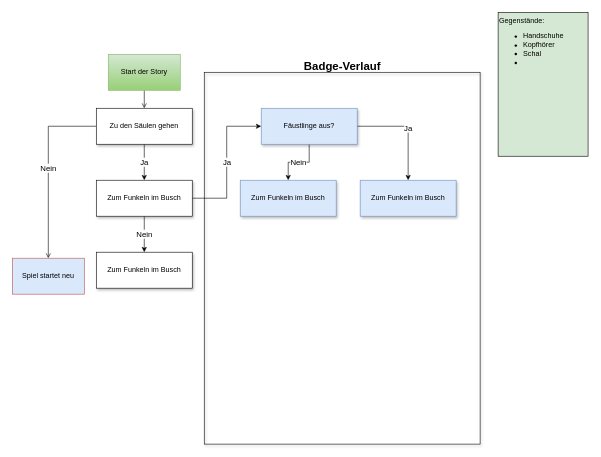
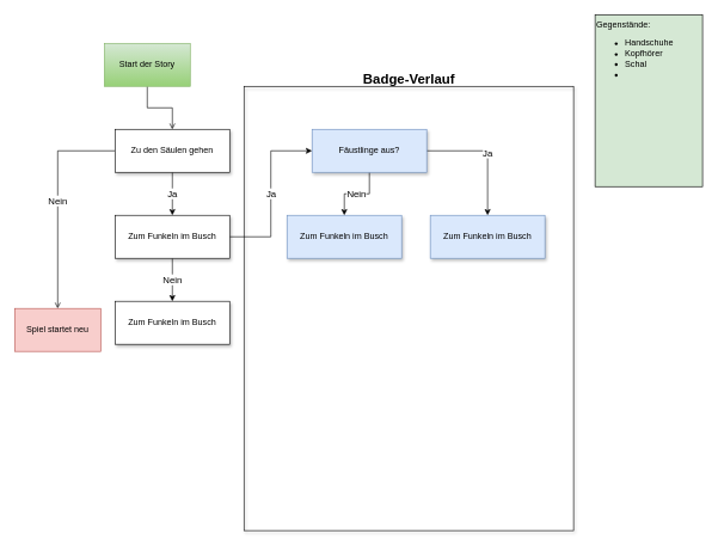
  <mxCell id="0" />
  <mxCell id="1" parent="0" />
  <mxCell id="2" value="" style="whiteSpace=wrap;html=1;shadow=1;fontSize=13;fillColor=none;" vertex="1" parent="1"><mxGeometry x="340" y="120" width="460" height="620" as="geometry" /></mxCell>
  <mxCell id="3" style="edgeStyle=orthogonalEdgeStyle;rounded=0;orthogonalLoop=1;jettySize=auto;html=1;exitX=0.5;exitY=1;exitDx=0;exitDy=0;entryX=0.5;entryY=0;entryDx=0;entryDy=0;fontSize=13;endArrow=open;" edge="1" parent="1" source="4" target="7"><mxGeometry relative="1" as="geometry" /></mxCell>
- <mxCell id="4" value="Start der Story" style="rounded=0;whiteSpace=wrap;html=1;fillColor=#d5e8d4;gradientColor=#97d077;strokeColor=#82b366;" vertex="1" parent="1"><mxGeometry x="180" y="90" width="120" height="60" as="geometry" /></mxCell>
+ <mxCell id="4" value="Start der Story" style="rounded=0;whiteSpace=wrap;html=1;fillColor=#d5e8d4;gradientColor=#97d077;strokeColor=#82b366;" vertex="1" parent="1"><mxGeometry x="145" y="60" width="120" height="60" as="geometry" /></mxCell>
  <mxCell id="5" value="Ja" style="edgeStyle=orthogonalEdgeStyle;rounded=0;orthogonalLoop=1;jettySize=auto;html=1;exitX=0.5;exitY=1;exitDx=0;exitDy=0;entryX=0.5;entryY=0;entryDx=0;entryDy=0;fontSize=13;" edge="1" parent="1" source="7" target="11"><mxGeometry relative="1" as="geometry" /></mxCell>
  <mxCell id="6" value="Nein" style="edgeStyle=orthogonalEdgeStyle;rounded=0;orthogonalLoop=1;jettySize=auto;html=1;exitX=0;exitY=0.5;exitDx=0;exitDy=0;fontSize=13;endArrow=open;" edge="1" parent="1" source="7" target="8"><mxGeometry relative="1" as="geometry" /></mxCell>
  <mxCell id="7" value="Zu den Säulen gehen" style="rounded=0;whiteSpace=wrap;html=1;shadow=1;" vertex="1" parent="1"><mxGeometry x="160" y="180" width="160" height="60" as="geometry" /></mxCell>
- <mxCell id="8" value="Spiel startet neu" style="rounded=0;whiteSpace=wrap;html=1;fillColor=#dae8fc;strokeColor=#b85450;" vertex="1" parent="1"><mxGeometry x="20" y="430" width="120" height="60" as="geometry" /></mxCell>
+ <mxCell id="8" value="Spiel startet neu" style="rounded=0;whiteSpace=wrap;html=1;fillColor=#f8cecc;strokeColor=#b85450;" vertex="1" parent="1"><mxGeometry x="20" y="430" width="120" height="60" as="geometry" /></mxCell>
  <mxCell id="9" value="Ja" style="edgeStyle=orthogonalEdgeStyle;rounded=0;orthogonalLoop=1;jettySize=auto;html=1;exitX=1;exitY=0.5;exitDx=0;exitDy=0;entryX=0;entryY=0.5;entryDx=0;entryDy=0;fontSize=13;" edge="1" parent="1" source="11" target="15"><mxGeometry relative="1" as="geometry"><mxPoint x="360" y="320" as="targetPoint" /></mxGeometry></mxCell>
  <mxCell id="10" value="Nein" style="edgeStyle=orthogonalEdgeStyle;rounded=0;orthogonalLoop=1;jettySize=auto;html=1;exitX=0.5;exitY=1;exitDx=0;exitDy=0;entryX=0.5;entryY=0;entryDx=0;entryDy=0;fontSize=13;" edge="1" parent="1" source="11" target="12"><mxGeometry relative="1" as="geometry" /></mxCell>
  <mxCell id="11" value="Zum Funkeln im Busch" style="rounded=0;whiteSpace=wrap;html=1;shadow=1;" vertex="1" parent="1"><mxGeometry x="160" y="300" width="160" height="60" as="geometry" /></mxCell>
  <mxCell id="12" value="Zum Funkeln im Busch" style="rounded=0;whiteSpace=wrap;html=1;shadow=1;" vertex="1" parent="1"><mxGeometry x="160" y="420" width="160" height="60" as="geometry" /></mxCell>
  <mxCell id="13" value="Nein" style="edgeStyle=orthogonalEdgeStyle;rounded=0;orthogonalLoop=1;jettySize=auto;html=1;exitX=0.5;exitY=1;exitDx=0;exitDy=0;entryX=0.5;entryY=0;entryDx=0;entryDy=0;fontSize=13;" edge="1" parent="1" source="15" target="16"><mxGeometry relative="1" as="geometry" /></mxCell>
  <mxCell id="14" value="Ja" style="edgeStyle=orthogonalEdgeStyle;rounded=0;orthogonalLoop=1;jettySize=auto;html=1;exitX=1;exitY=0.5;exitDx=0;exitDy=0;fontSize=13;" edge="1" parent="1" source="15" target="17"><mxGeometry relative="1" as="geometry" /></mxCell>
  <mxCell id="15" value="&lt;font color=&quot;#000000&quot;&gt;Fäustlinge aus?&lt;/font&gt;" style="rounded=0;whiteSpace=wrap;html=1;shadow=1;fillColor=#dae8fc;strokeColor=#6c8ebf;" vertex="1" parent="1"><mxGeometry x="435" y="180" width="160" height="60" as="geometry" /></mxCell>
  <mxCell id="16" value="Zum Funkeln im Busch" style="rounded=0;whiteSpace=wrap;html=1;shadow=1;fillColor=#dae8fc;strokeColor=#6c8ebf;fontColor=#000000;" vertex="1" parent="1"><mxGeometry x="400" y="300" width="160" height="60" as="geometry" /></mxCell>
  <mxCell id="17" value="Zum Funkeln im Busch" style="rounded=0;whiteSpace=wrap;html=1;shadow=1;fillColor=#dae8fc;strokeColor=#6c8ebf;fontColor=#000000;" vertex="1" parent="1"><mxGeometry x="600" y="300" width="160" height="60" as="geometry" /></mxCell>
  <mxCell id="18" value="&lt;span style=&quot;background-color: initial;&quot;&gt;Gegenstände:&lt;br&gt;&lt;ul&gt;&lt;li&gt;&lt;span style=&quot;background-color: initial;&quot;&gt;Handschuhe&lt;/span&gt;&lt;/li&gt;&lt;li&gt;&lt;span style=&quot;background-color: initial;&quot;&gt;Kopfhörer&lt;/span&gt;&lt;/li&gt;&lt;li&gt;&lt;span style=&quot;background-color: initial;&quot;&gt;Schal&lt;/span&gt;&lt;/li&gt;&lt;li&gt;&lt;span style=&quot;background-color: initial;&quot;&gt;&lt;br&gt;&lt;/span&gt;&lt;/li&gt;&lt;/ul&gt;&lt;/span&gt;" style="rounded=0;whiteSpace=wrap;html=1;align=left;verticalAlign=top;fillColor=#d5e8d4;" vertex="1" parent="1"><mxGeometry x="830" y="20" width="150" height="240" as="geometry" /></mxCell>
  <mxCell id="19" value="&lt;b&gt;&lt;font style=&quot;font-size: 19px;&quot;&gt;Badge-Verlauf&lt;/font&gt;&lt;/b&gt;" style="text;html=1;resizable=0;autosize=1;align=center;verticalAlign=middle;points=[];fillColor=none;rounded=0;shadow=1;fontSize=13;" vertex="1" parent="1"><mxGeometry x="495" y="90" width="150" height="40" as="geometry" /></mxCell>
